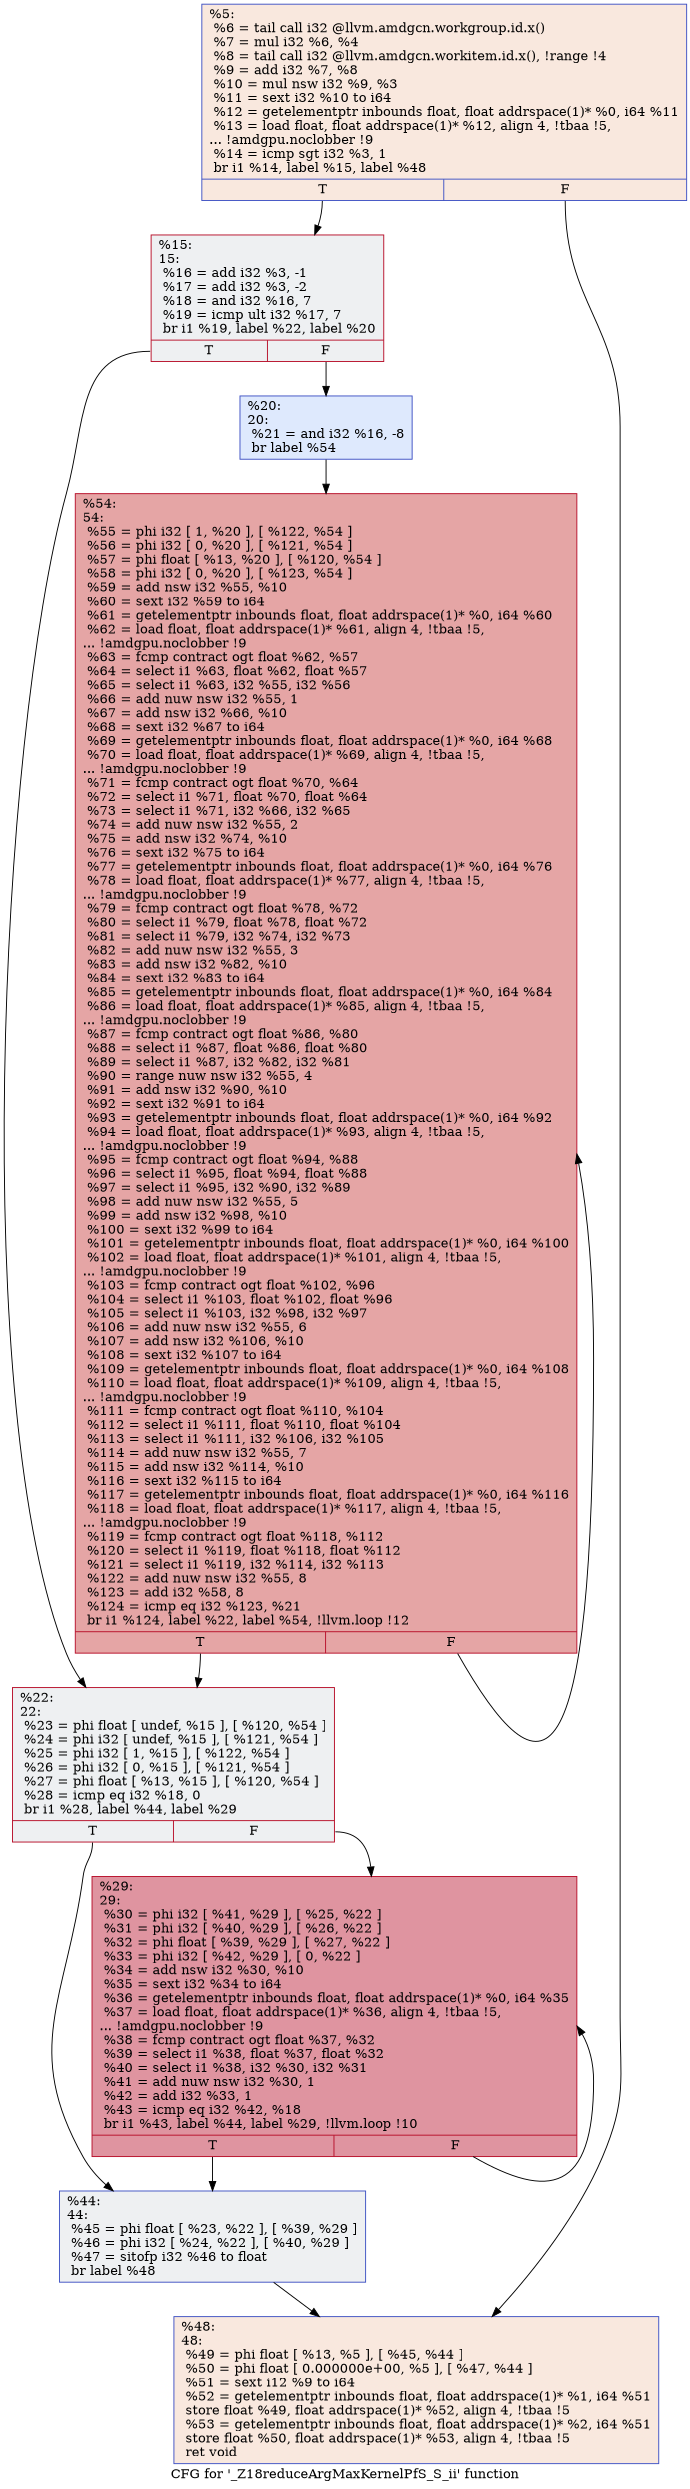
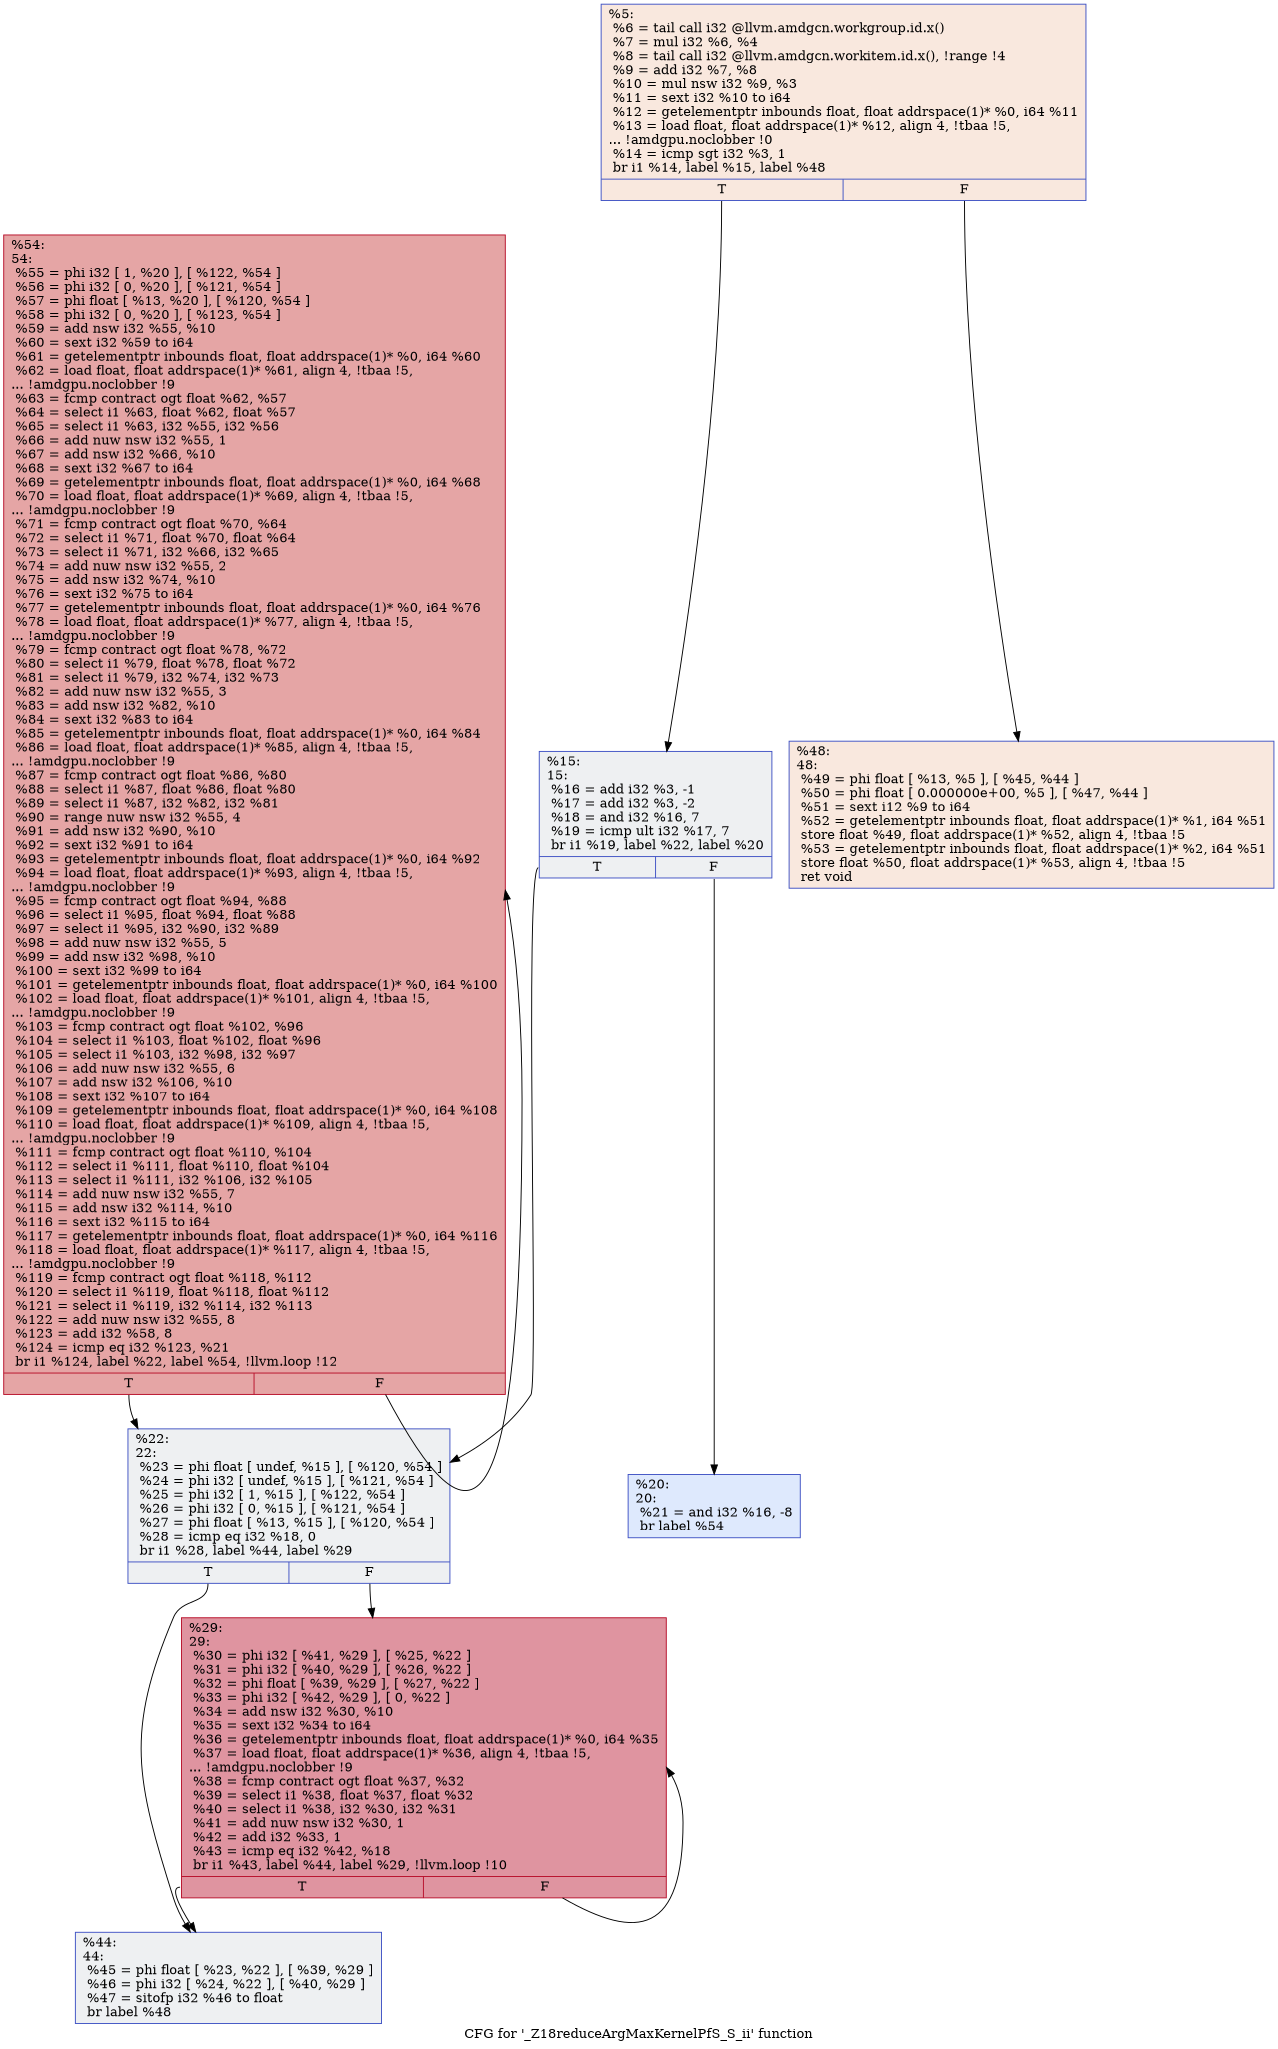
  digraph {
    label="CFG for '_Z18reduceArgMaxKernelPfS_S_ii' function"
    node [color="#3d50c3ff" fillcolor="#d9dce170" shape=record style=filled]
    edge [tailport=s0]
-   n1 [fillcolor="#f2cab570" label="{%5:\l  %6 = tail call i32 @llvm.amdgcn.workgroup.id.x()\l  %7 = mul i32 %6, %4\l  %8 = tail call i32 @llvm.amdgcn.workitem.id.x(), !range !4\l  %9 = add i32 %7, %8\l  %10 = mul nsw i32 %9, %3\l  %11 = sext i32 %10 to i64\l  %12 = getelementptr inbounds float, float addrspace(1)* %0, i64 %11\l  %13 = load float, float addrspace(1)* %12, align 4, !tbaa !5,\l... !amdgpu.noclobber !9\l  %14 = icmp sgt i32 %3, 1\l  br i1 %14, label %15, label %48\l|{<s0>T|<s1>F}}"]
-   n2 [color="#b70d28ff" label="{%15:\l15:                                               \l  %16 = add i32 %3, -1\l  %17 = add i32 %3, -2\l  %18 = and i32 %16, 7\l  %19 = icmp ult i32 %17, 7\l  br i1 %19, label %22, label %20\l|{<s0>T|<s1>F}}"]
+   n1 [fillcolor="#f2cab570" label="{%5:\l  %6 = tail call i32 @llvm.amdgcn.workgroup.id.x()\l  %7 = mul i32 %6, %4\l  %8 = tail call i32 @llvm.amdgcn.workitem.id.x(), !range !4\l  %9 = add i32 %7, %8\l  %10 = mul nsw i32 %9, %3\l  %11 = sext i32 %10 to i64\l  %12 = getelementptr inbounds float, float addrspace(1)* %0, i64 %11\l  %13 = load float, float addrspace(1)* %12, align 4, !tbaa !5,\l... !amdgpu.noclobber !0\l  %14 = icmp sgt i32 %3, 1\l  br i1 %14, label %15, label %48\l|{<s0>T|<s1>F}}"]
+   n2 [label="{%15:\l15:                                               \l  %16 = add i32 %3, -1\l  %17 = add i32 %3, -2\l  %18 = and i32 %16, 7\l  %19 = icmp ult i32 %17, 7\l  br i1 %19, label %22, label %20\l|{<s0>T|<s1>F}}"]
    n3 [fillcolor="#f2cab570" label="{%48:\l48:                                               \l  %49 = phi float [ %13, %5 ], [ %45, %44 ]\l  %50 = phi float [ 0.000000e+00, %5 ], [ %47, %44 ]\l  %51 = sext i12 %9 to i64\l  %52 = getelementptr inbounds float, float addrspace(1)* %1, i64 %51\l  store float %49, float addrspace(1)* %52, align 4, !tbaa !5\l  %53 = getelementptr inbounds float, float addrspace(1)* %2, i64 %51\l  store float %50, float addrspace(1)* %53, align 4, !tbaa !5\l  ret void\l}"]
-   n4 [color="#b70d28ff" label="{%22:\l22:                                               \l  %23 = phi float [ undef, %15 ], [ %120, %54 ]\l  %24 = phi i32 [ undef, %15 ], [ %121, %54 ]\l  %25 = phi i32 [ 1, %15 ], [ %122, %54 ]\l  %26 = phi i32 [ 0, %15 ], [ %121, %54 ]\l  %27 = phi float [ %13, %15 ], [ %120, %54 ]\l  %28 = icmp eq i32 %18, 0\l  br i1 %28, label %44, label %29\l|{<s0>T|<s1>F}}"]
+   n4 [label="{%22:\l22:                                               \l  %23 = phi float [ undef, %15 ], [ %120, %54 ]\l  %24 = phi i32 [ undef, %15 ], [ %121, %54 ]\l  %25 = phi i32 [ 1, %15 ], [ %122, %54 ]\l  %26 = phi i32 [ 0, %15 ], [ %121, %54 ]\l  %27 = phi float [ %13, %15 ], [ %120, %54 ]\l  %28 = icmp eq i32 %18, 0\l  br i1 %28, label %44, label %29\l|{<s0>T|<s1>F}}"]
    n5 [fillcolor="#b5cdfa70" label="{%20:\l20:                                               \l  %21 = and i32 %16, -8\l  br label %54\l}"]
    n6 [label="{%44:\l44:                                               \l  %45 = phi float [ %23, %22 ], [ %39, %29 ]\l  %46 = phi i32 [ %24, %22 ], [ %40, %29 ]\l  %47 = sitofp i32 %46 to float\l  br label %48\l}"]
    n7 [color="#b70d28ff" fillcolor="#b70d2870" label="{%29:\l29:                                               \l  %30 = phi i32 [ %41, %29 ], [ %25, %22 ]\l  %31 = phi i32 [ %40, %29 ], [ %26, %22 ]\l  %32 = phi float [ %39, %29 ], [ %27, %22 ]\l  %33 = phi i32 [ %42, %29 ], [ 0, %22 ]\l  %34 = add nsw i32 %30, %10\l  %35 = sext i32 %34 to i64\l  %36 = getelementptr inbounds float, float addrspace(1)* %0, i64 %35\l  %37 = load float, float addrspace(1)* %36, align 4, !tbaa !5,\l... !amdgpu.noclobber !9\l  %38 = fcmp contract ogt float %37, %32\l  %39 = select i1 %38, float %37, float %32\l  %40 = select i1 %38, i32 %30, i32 %31\l  %41 = add nuw nsw i32 %30, 1\l  %42 = add i32 %33, 1\l  %43 = icmp eq i32 %42, %18\l  br i1 %43, label %44, label %29, !llvm.loop !10\l|{<s0>T|<s1>F}}"]
    n8 [color="#b70d28ff" fillcolor="#c5333470" label="{%54:\l54:                                               \l  %55 = phi i32 [ 1, %20 ], [ %122, %54 ]\l  %56 = phi i32 [ 0, %20 ], [ %121, %54 ]\l  %57 = phi float [ %13, %20 ], [ %120, %54 ]\l  %58 = phi i32 [ 0, %20 ], [ %123, %54 ]\l  %59 = add nsw i32 %55, %10\l  %60 = sext i32 %59 to i64\l  %61 = getelementptr inbounds float, float addrspace(1)* %0, i64 %60\l  %62 = load float, float addrspace(1)* %61, align 4, !tbaa !5,\l... !amdgpu.noclobber !9\l  %63 = fcmp contract ogt float %62, %57\l  %64 = select i1 %63, float %62, float %57\l  %65 = select i1 %63, i32 %55, i32 %56\l  %66 = add nuw nsw i32 %55, 1\l  %67 = add nsw i32 %66, %10\l  %68 = sext i32 %67 to i64\l  %69 = getelementptr inbounds float, float addrspace(1)* %0, i64 %68\l  %70 = load float, float addrspace(1)* %69, align 4, !tbaa !5,\l... !amdgpu.noclobber !9\l  %71 = fcmp contract ogt float %70, %64\l  %72 = select i1 %71, float %70, float %64\l  %73 = select i1 %71, i32 %66, i32 %65\l  %74 = add nuw nsw i32 %55, 2\l  %75 = add nsw i32 %74, %10\l  %76 = sext i32 %75 to i64\l  %77 = getelementptr inbounds float, float addrspace(1)* %0, i64 %76\l  %78 = load float, float addrspace(1)* %77, align 4, !tbaa !5,\l... !amdgpu.noclobber !9\l  %79 = fcmp contract ogt float %78, %72\l  %80 = select i1 %79, float %78, float %72\l  %81 = select i1 %79, i32 %74, i32 %73\l  %82 = add nuw nsw i32 %55, 3\l  %83 = add nsw i32 %82, %10\l  %84 = sext i32 %83 to i64\l  %85 = getelementptr inbounds float, float addrspace(1)* %0, i64 %84\l  %86 = load float, float addrspace(1)* %85, align 4, !tbaa !5,\l... !amdgpu.noclobber !9\l  %87 = fcmp contract ogt float %86, %80\l  %88 = select i1 %87, float %86, float %80\l  %89 = select i1 %87, i32 %82, i32 %81\l  %90 = range nuw nsw i32 %55, 4\l  %91 = add nsw i32 %90, %10\l  %92 = sext i32 %91 to i64\l  %93 = getelementptr inbounds float, float addrspace(1)* %0, i64 %92\l  %94 = load float, float addrspace(1)* %93, align 4, !tbaa !5,\l... !amdgpu.noclobber !9\l  %95 = fcmp contract ogt float %94, %88\l  %96 = select i1 %95, float %94, float %88\l  %97 = select i1 %95, i32 %90, i32 %89\l  %98 = add nuw nsw i32 %55, 5\l  %99 = add nsw i32 %98, %10\l  %100 = sext i32 %99 to i64\l  %101 = getelementptr inbounds float, float addrspace(1)* %0, i64 %100\l  %102 = load float, float addrspace(1)* %101, align 4, !tbaa !5,\l... !amdgpu.noclobber !9\l  %103 = fcmp contract ogt float %102, %96\l  %104 = select i1 %103, float %102, float %96\l  %105 = select i1 %103, i32 %98, i32 %97\l  %106 = add nuw nsw i32 %55, 6\l  %107 = add nsw i32 %106, %10\l  %108 = sext i32 %107 to i64\l  %109 = getelementptr inbounds float, float addrspace(1)* %0, i64 %108\l  %110 = load float, float addrspace(1)* %109, align 4, !tbaa !5,\l... !amdgpu.noclobber !9\l  %111 = fcmp contract ogt float %110, %104\l  %112 = select i1 %111, float %110, float %104\l  %113 = select i1 %111, i32 %106, i32 %105\l  %114 = add nuw nsw i32 %55, 7\l  %115 = add nsw i32 %114, %10\l  %116 = sext i32 %115 to i64\l  %117 = getelementptr inbounds float, float addrspace(1)* %0, i64 %116\l  %118 = load float, float addrspace(1)* %117, align 4, !tbaa !5,\l... !amdgpu.noclobber !9\l  %119 = fcmp contract ogt float %118, %112\l  %120 = select i1 %119, float %118, float %112\l  %121 = select i1 %119, i32 %114, i32 %113\l  %122 = add nuw nsw i32 %55, 8\l  %123 = add i32 %58, 8\l  %124 = icmp eq i32 %123, %21\l  br i1 %124, label %22, label %54, !llvm.loop !12\l|{<s0>T|<s1>F}}"]
    n1 -> n2
    n1 -> n3 [tailport=s1]
    n2 -> n4
    n2 -> n5 [tailport=s1]
    n4 -> n6
    n4 -> n7 [tailport=s1]
-   n5 -> n8
-   n6 -> n3
    n7 -> n6
    n7 -> n7 [tailport=s1]
    n8 -> n4
    n8 -> n8 [tailport=s1]
  }
